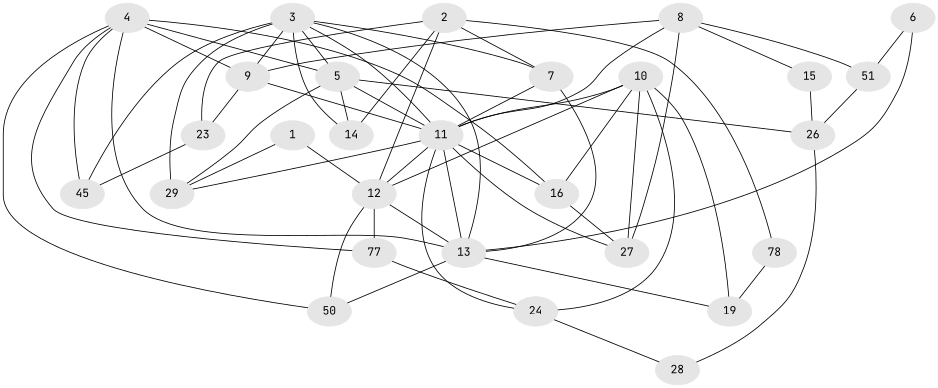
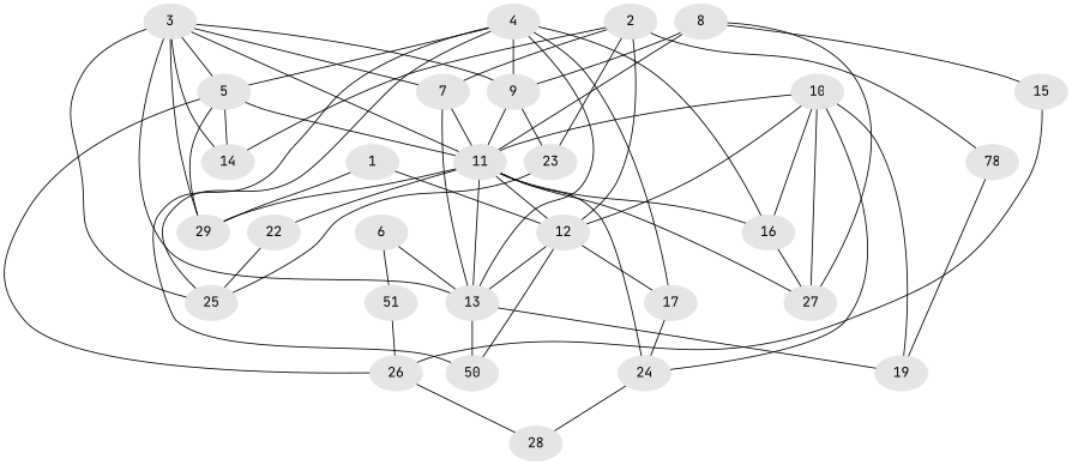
  graph {
    fontname="JetBrains Mono"
    node [color=gray90 fontname="JetBrains Mono" style=filled]
    edge [fontname="JetBrains Mono" weight=1.0]
    1
    12
    29
    13
-   17 [label=77]
+   17
    n6 [label=50]
    2
    7
    14
    n10 [label=78]
    23
    11
    19
-   25 [label=45]
+   25
    3
    5
    9
    4
    16
    26
    27
    24
+   22
    28
    6
    n26 [label=51]
    8
    15
    10
    1 -- 12
    1 -- 29
    12 -- 13 [weight=3.0]
    12 -- 17
    12 -- n6
    13 -- n6
    13 -- 19
    17 -- 24
    2 -- 12
    2 -- 7
    2 -- 14
    2 -- n10
    2 -- 23
    7 -- 13 [weight=2.0]
    7 -- 11
    n10 -- 19
    23 -- 25
    11 -- 12
    11 -- 29
    11 -- 13 [weight=2.0]
    11 -- 16
    11 -- 27
    11 -- 24
+   11 -- 22
    3 -- 29 [weight=4.0]
    3 -- 13
    3 -- 7
    3 -- 14
    3 -- 11 [weight=3.0]
    3 -- 25
    3 -- 5
    3 -- 9
    5 -- 29
    5 -- 14
    5 -- 11 [weight=2.0]
    5 -- 26
    9 -- 23
    9 -- 11
    4 -- 13
    4 -- 17
    4 -- n6
    4 -- 25
    4 -- 5
    4 -- 9
    4 -- 16
    16 -- 27
    26 -- 28
    24 -- 28
+   22 -- 25
    6 -- 13 [weight=2.0]
    6 -- n26
    n26 -- 26
    8 -- 11 [weight=2.0]
    8 -- 9
    8 -- 27
-   8 -- n26
    8 -- 15
    15 -- 26
    10 -- 12 [weight=2.0]
    10 -- 11 [weight=2.0]
    10 -- 19
    10 -- 16
    10 -- 27 [weight=3.0]
    10 -- 24
  }
